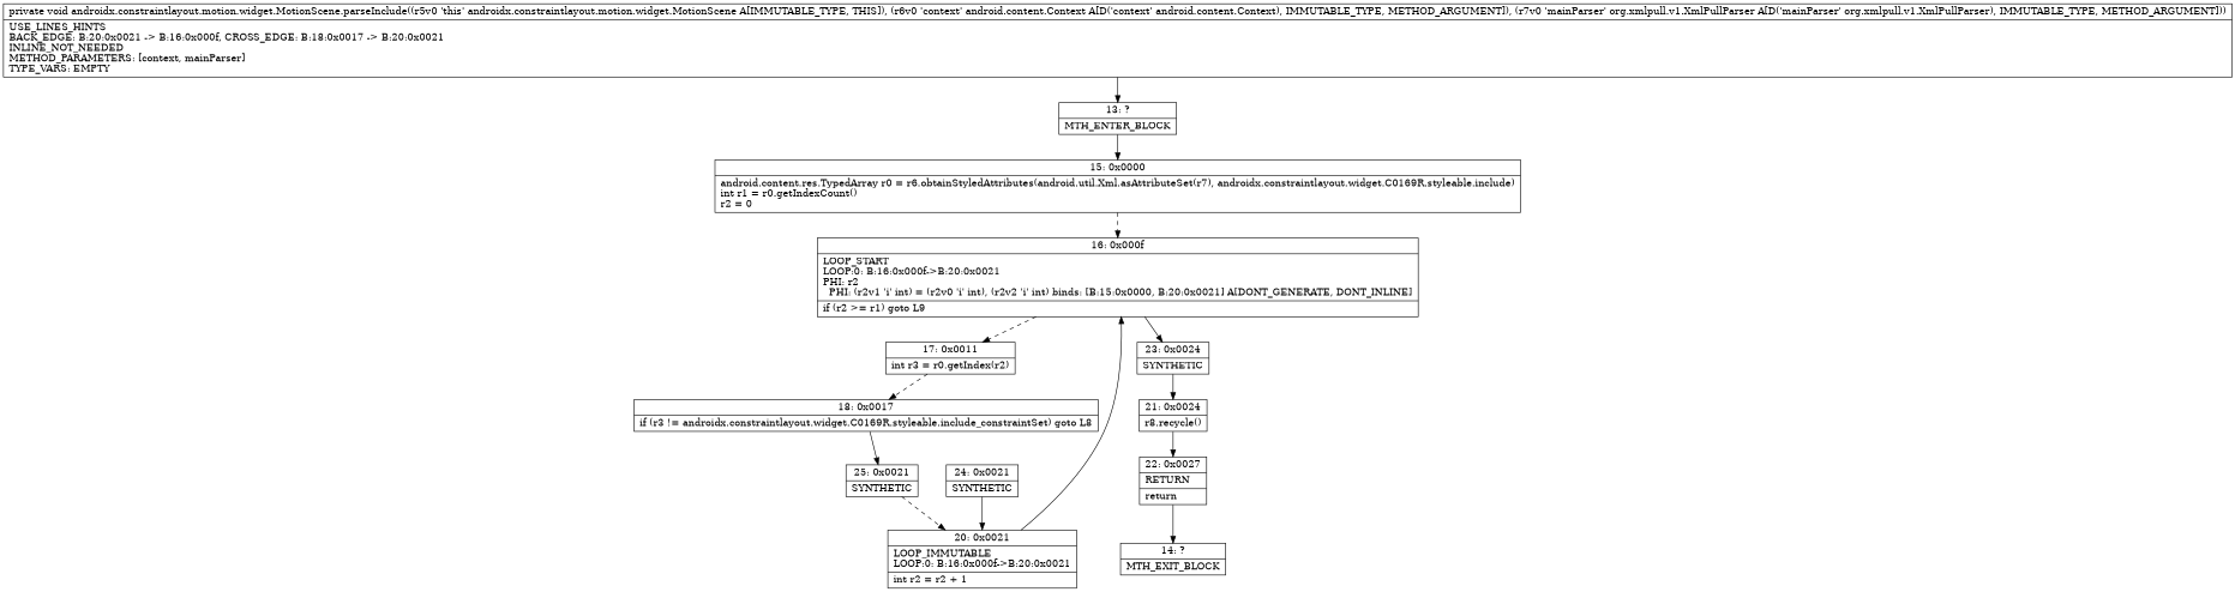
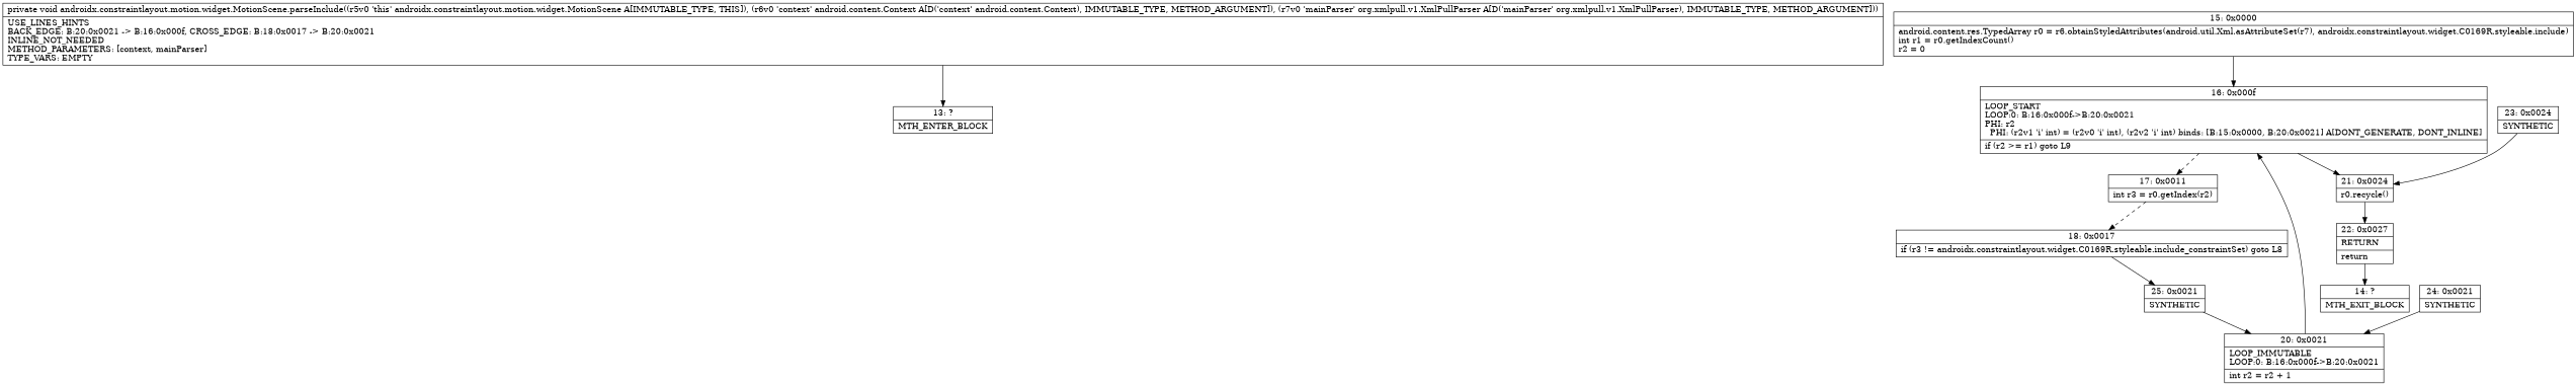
  digraph {
    node [shape=record]
    n1 [label="{13\:\ ?|MTH_ENTER_BLOCK\l}"]
    n2 [label="{15\:\ 0x0000|android.content.res.TypedArray r0 = r6.obtainStyledAttributes(android.util.Xml.asAttributeSet(r7), androidx.constraintlayout.widget.C0169R.styleable.include)\lint r1 = r0.getIndexCount()\lr2 = 0\l}"]
    n3 [label="{16\:\ 0x000f|LOOP_START\lLOOP:0: B:16:0x000f\-\>B:20:0x0021\lPHI: r2 \l  PHI: (r2v1 'i' int) = (r2v0 'i' int), (r2v2 'i' int) binds: [B:15:0x0000, B:20:0x0021] A[DONT_GENERATE, DONT_INLINE]\l|if (r2 \>= r1) goto L9\l}"]
    n4 [label="{17\:\ 0x0011|int r3 = r0.getIndex(r2)\l}"]
    n5 [label="{23\:\ 0x0024|SYNTHETIC\l}"]
    n6 [label="{18\:\ 0x0017|if (r3 != androidx.constraintlayout.widget.C0169R.styleable.include_constraintSet) goto L8\l}"]
-   n7 [label="{21\:\ 0x0024|r8.recycle()\l}"]
+   n7 [label="{21\:\ 0x0024|r0.recycle()\l}"]
    n8 [label="{25\:\ 0x0021|SYNTHETIC\l}"]
    n9 [label="{20\:\ 0x0021|LOOP_IMMUTABLE\lLOOP:0: B:16:0x000f\-\>B:20:0x0021\l|int r2 = r2 + 1\l}"]
    n10 [label="{24\:\ 0x0021|SYNTHETIC\l}"]
    n11 [label="{22\:\ 0x0027|RETURN\l|return\l}"]
    n12 [label="{14\:\ ?|MTH_EXIT_BLOCK\l}"]
    n13 [label="{private void androidx.constraintlayout.motion.widget.MotionScene.parseInclude((r5v0 'this' androidx.constraintlayout.motion.widget.MotionScene A[IMMUTABLE_TYPE, THIS]), (r6v0 'context' android.content.Context A[D('context' android.content.Context), IMMUTABLE_TYPE, METHOD_ARGUMENT]), (r7v0 'mainParser' org.xmlpull.v1.XmlPullParser A[D('mainParser' org.xmlpull.v1.XmlPullParser), IMMUTABLE_TYPE, METHOD_ARGUMENT]))  | USE_LINES_HINTS\lBACK_EDGE: B:20:0x0021 \-\> B:16:0x000f, CROSS_EDGE: B:18:0x0017 \-\> B:20:0x0021\lINLINE_NOT_NEEDED\lMETHOD_PARAMETERS: [context, mainParser]\lTYPE_VARS: EMPTY\l}"]
-   n1 -> n2
-   n2 -> n3 [style=dashed]
+   n2 -> n3
    n3 -> n4 [style=dashed]
-   n3 -> n5
+   n3 -> n7
    n4 -> n6 [style=dashed]
    n5 -> n7
    n6 -> n8
    n7 -> n11
-   n8 -> n9 [style=dashed]
+   n8 -> n9
    n9 -> n3
    n10 -> n9
    n11 -> n12
    n13 -> n1
  }
